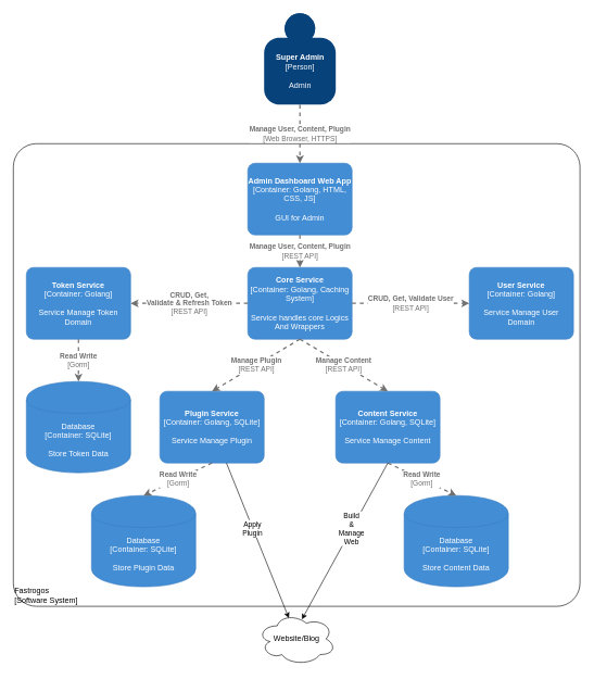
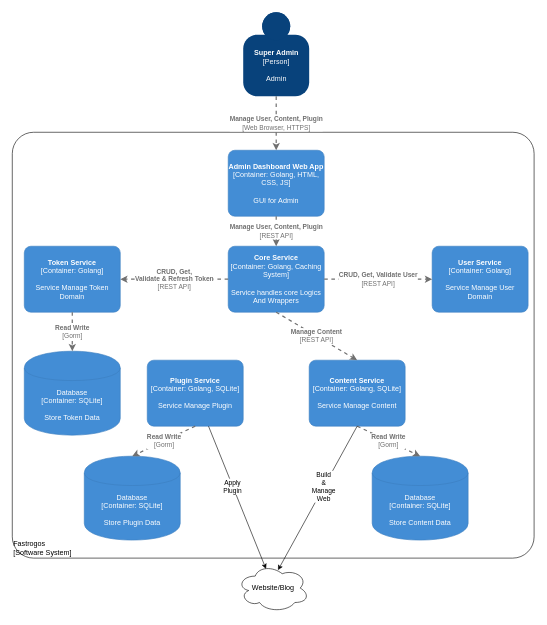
  <mxCell id="0" />
  <mxCell id="1" parent="0" />
  <mxCell id="2" value="&lt;div style=&quot;text-align: left&quot;&gt;Fastrogos&lt;/div&gt;&lt;div style=&quot;text-align: left&quot;&gt;[Software System]&lt;/div&gt;" style="rounded=1;whiteSpace=wrap;html=1;labelBackgroundColor=none;fillColor=#ffffff;fontColor=#000000;align=left;arcSize=5;strokeColor=#000000;verticalAlign=bottom;metaEdit=1;metaData={&quot;c4Type&quot;:{&quot;editable&quot;:false}};points=[[0.25,0,0],[0.5,0,0],[0.75,0,0],[1,0.25,0],[1,0.5,0],[1,0.75,0],[0.75,1,0],[0.5,1,0],[0.25,1,0],[0,0.75,0],[0,0.5,0],[0,0.25,0]];" parent="1" vertex="1"><mxGeometry x="20" y="220" width="870" height="710" as="geometry" /></mxCell>
  <mxCell id="3" value="&lt;b&gt;Super Admin&lt;/b&gt;&lt;div&gt;[Person]&lt;/div&gt;&lt;br&gt;&lt;div&gt;Admin&lt;/div&gt;" style="html=1;dashed=0;whitespace=wrap;fillColor=#08427b;strokeColor=none;fontColor=#ffffff;shape=mxgraph.c4.person;align=center;metaEdit=1;points=[[0.5,0,0],[1,0.5,0],[1,0.75,0],[0.75,1,0],[0.5,1,0],[0.25,1,0],[0,0.75,0],[0,0.5,0]];metaData={&quot;c4Type&quot;:{&quot;editable&quot;:false}};" parent="1" vertex="1"><mxGeometry x="405" y="20" width="110.0" height="140" as="geometry" /></mxCell>
  <mxCell id="4" value="&lt;b&gt;Admin Dashboard Web App&lt;/b&gt;&lt;div&gt;[Container: Golang, HTML, CSS, JS]&lt;/div&gt;&lt;br&gt;&lt;div&gt;GUI for Admin&lt;/div&gt;" style="rounded=1;whiteSpace=wrap;html=1;labelBackgroundColor=none;fillColor=#438DD5;fontColor=#ffffff;align=center;arcSize=10;strokeColor=#3C7FC0;metaEdit=1;metaData={&quot;c4Type&quot;:{&quot;editable&quot;:false}};points=[[0.25,0,0],[0.5,0,0],[0.75,0,0],[1,0.25,0],[1,0.5,0],[1,0.75,0],[0.75,1,0],[0.5,1,0],[0.25,1,0],[0,0.75,0],[0,0.5,0],[0,0.25,0]];" parent="1" vertex="1"><mxGeometry x="380" y="250" width="160" height="110.0" as="geometry" /></mxCell>
  <mxCell id="5" value="&lt;b&gt;Token Service&lt;/b&gt;&lt;div&gt;[Container: Golang]&lt;/div&gt;&lt;br&gt;&lt;div&gt;Service Manage Token Domain&lt;/div&gt;" style="rounded=1;whiteSpace=wrap;html=1;labelBackgroundColor=none;fillColor=#438DD5;fontColor=#ffffff;align=center;arcSize=10;strokeColor=#3C7FC0;metaEdit=1;metaData={&quot;c4Type&quot;:{&quot;editable&quot;:false}};points=[[0.25,0,0],[0.5,0,0],[0.75,0,0],[1,0.25,0],[1,0.5,0],[1,0.75,0],[0.75,1,0],[0.5,1,0],[0.25,1,0],[0,0.75,0],[0,0.5,0],[0,0.25,0]];" parent="1" vertex="1"><mxGeometry x="40" y="410" width="160" height="110.0" as="geometry" /></mxCell>
  <mxCell id="6" value="&lt;b&gt;User Service&lt;/b&gt;&lt;div&gt;[Container: Golang]&lt;/div&gt;&lt;br&gt;&lt;div&gt;Service Manage User Domain&lt;/div&gt;" style="rounded=1;whiteSpace=wrap;html=1;labelBackgroundColor=none;fillColor=#438DD5;fontColor=#ffffff;align=center;arcSize=10;strokeColor=#3C7FC0;metaEdit=1;metaData={&quot;c4Type&quot;:{&quot;editable&quot;:false}};points=[[0.25,0,0],[0.5,0,0],[0.75,0,0],[1,0.25,0],[1,0.5,0],[1,0.75,0],[0.75,1,0],[0.5,1,0],[0.25,1,0],[0,0.75,0],[0,0.5,0],[0,0.25,0]];" parent="1" vertex="1"><mxGeometry x="720" y="410" width="160" height="110.0" as="geometry" /></mxCell>
  <mxCell id="7" value="&lt;div style=&quot;text-align: left&quot;&gt;&lt;div style=&quot;text-align: center&quot;&gt;&lt;b&gt;Manage User, Content, Plugin&lt;/b&gt;&lt;/div&gt;&lt;div style=&quot;text-align: center&quot;&gt;[Web Browser, HTTPS]&lt;/div&gt;&lt;/div&gt;" style="edgeStyle=none;rounded=0;html=1;entryX=0.5;entryY=0;jettySize=auto;orthogonalLoop=1;strokeColor=#707070;strokeWidth=2;fontColor=#707070;jumpStyle=none;dashed=1;metaEdit=1;metaData={&quot;c4Type&quot;:{&quot;editable&quot;:false}};exitX=0.5;exitY=1;exitDx=0;exitDy=0;exitPerimeter=0;entryDx=0;entryDy=0;entryPerimeter=0;" parent="1" source="3" target="4" edge="1"><mxGeometry width="160" relative="1" as="geometry"><mxPoint x="400" y="330" as="sourcePoint" /><mxPoint x="560" y="330" as="targetPoint" /></mxGeometry></mxCell>
  <mxCell id="8" value="&lt;b&gt;Core Service&lt;/b&gt;&lt;div&gt;[Container: Golang, Caching System]&lt;/div&gt;&lt;br&gt;&lt;div&gt;Service handles core Logics And Wrappers&lt;/div&gt;" style="rounded=1;whiteSpace=wrap;html=1;labelBackgroundColor=none;fillColor=#438DD5;fontColor=#ffffff;align=center;arcSize=10;strokeColor=#3C7FC0;metaEdit=1;metaData={&quot;c4Type&quot;:{&quot;editable&quot;:false}};points=[[0.25,0,0],[0.5,0,0],[0.75,0,0],[1,0.25,0],[1,0.5,0],[1,0.75,0],[0.75,1,0],[0.5,1,0],[0.25,1,0],[0,0.75,0],[0,0.5,0],[0,0.25,0]];" parent="1" vertex="1"><mxGeometry x="380" y="410" width="160" height="110.0" as="geometry" /></mxCell>
  <mxCell id="9" value="&lt;div style=&quot;text-align: left&quot;&gt;&lt;div style=&quot;text-align: center&quot;&gt;&lt;b&gt;Manage User, Content, Plugin&lt;/b&gt;&lt;/div&gt;&lt;div style=&quot;text-align: center&quot;&gt;[REST API]&lt;/div&gt;&lt;/div&gt;" style="edgeStyle=none;rounded=0;html=1;entryX=0.5;entryY=0;jettySize=auto;orthogonalLoop=1;strokeColor=#707070;strokeWidth=2;fontColor=#707070;jumpStyle=none;dashed=1;metaEdit=1;metaData={&quot;c4Type&quot;:{&quot;editable&quot;:false}};exitX=0.5;exitY=1;exitDx=0;exitDy=0;exitPerimeter=0;entryDx=0;entryDy=0;entryPerimeter=0;" parent="1" source="4" target="8" edge="1"><mxGeometry width="160" relative="1" as="geometry"><mxPoint x="400" y="440" as="sourcePoint" /><mxPoint x="560" y="440" as="targetPoint" /></mxGeometry></mxCell>
  <mxCell id="10" value="&lt;div style=&quot;text-align: left&quot;&gt;&lt;div style=&quot;text-align: center&quot;&gt;&lt;b&gt;CRUD, Get,&#10;Validate &amp; Refresh Token&lt;/b&gt;&lt;/div&gt;&lt;div style=&quot;text-align: center&quot;&gt;[REST API]&lt;/div&gt;&lt;/div&gt;" style="edgeStyle=none;rounded=0;html=1;entryX=1;entryY=0.5;jettySize=auto;orthogonalLoop=1;strokeColor=#707070;strokeWidth=2;fontColor=#707070;jumpStyle=none;dashed=1;metaEdit=1;metaData={&quot;c4Type&quot;:{&quot;editable&quot;:false}};exitX=0;exitY=0.5;exitDx=0;exitDy=0;exitPerimeter=0;entryDx=0;entryDy=0;entryPerimeter=0;" parent="1" source="8" target="5" edge="1"><mxGeometry width="160" relative="1" as="geometry"><mxPoint x="400" y="440" as="sourcePoint" /><mxPoint x="560" y="440" as="targetPoint" /></mxGeometry></mxCell>
  <mxCell id="11" value="&lt;div style=&quot;text-align: left&quot;&gt;&lt;div style=&quot;text-align: center&quot;&gt;&lt;b&gt;CRUD, Get, Validate User&lt;/b&gt;&lt;/div&gt;&lt;div style=&quot;text-align: center&quot;&gt;[REST API]&lt;/div&gt;&lt;/div&gt;" style="edgeStyle=none;rounded=0;html=1;entryX=0;entryY=0.5;jettySize=auto;orthogonalLoop=1;strokeColor=#707070;strokeWidth=2;fontColor=#707070;jumpStyle=none;dashed=1;metaEdit=1;metaData={&quot;c4Type&quot;:{&quot;editable&quot;:false}};entryDx=0;entryDy=0;entryPerimeter=0;exitX=1;exitY=0.5;exitDx=0;exitDy=0;exitPerimeter=0;" parent="1" source="8" target="6" edge="1"><mxGeometry width="160" relative="1" as="geometry"><mxPoint x="400" y="440" as="sourcePoint" /><mxPoint x="560" y="440" as="targetPoint" /></mxGeometry></mxCell>
  <mxCell id="12" value="&lt;b&gt;Content Service&lt;/b&gt;&lt;div&gt;[Container: Golang, SQLite]&lt;/div&gt;&lt;br&gt;&lt;div&gt;Service Manage Content&lt;/div&gt;" style="rounded=1;whiteSpace=wrap;html=1;labelBackgroundColor=none;fillColor=#438DD5;fontColor=#ffffff;align=center;arcSize=10;strokeColor=#3C7FC0;metaEdit=1;metaData={&quot;c4Type&quot;:{&quot;editable&quot;:false}};points=[[0.25,0,0],[0.5,0,0],[0.75,0,0],[1,0.25,0],[1,0.5,0],[1,0.75,0],[0.75,1,0],[0.5,1,0],[0.25,1,0],[0,0.75,0],[0,0.5,0],[0,0.25,0]];" parent="1" vertex="1"><mxGeometry x="515" y="600" width="160" height="110.0" as="geometry" /></mxCell>
  <mxCell id="13" value="&lt;div style=&quot;text-align: left&quot;&gt;&lt;div style=&quot;text-align: center&quot;&gt;&lt;b&gt;Manage Content&lt;/b&gt;&lt;/div&gt;&lt;div style=&quot;text-align: center&quot;&gt;[REST API]&lt;/div&gt;&lt;/div&gt;" style="edgeStyle=none;rounded=0;html=1;entryX=0.5;entryY=0;jettySize=auto;orthogonalLoop=1;strokeColor=#707070;strokeWidth=2;fontColor=#707070;jumpStyle=none;dashed=1;metaEdit=1;metaData={&quot;c4Type&quot;:{&quot;editable&quot;:false}};entryDx=0;entryDy=0;entryPerimeter=0;exitX=0.5;exitY=1;exitDx=0;exitDy=0;exitPerimeter=0;" parent="1" source="8" target="12" edge="1"><mxGeometry width="160" relative="1" as="geometry"><mxPoint x="280" y="600" as="sourcePoint" /><mxPoint x="440" y="600" as="targetPoint" /></mxGeometry></mxCell>
  <mxCell id="14" value="&lt;b&gt;Plugin Service&lt;/b&gt;&lt;div&gt;[Container: Golang, SQLite]&lt;/div&gt;&lt;br&gt;&lt;div&gt;Service Manage Plugin&lt;/div&gt;" style="rounded=1;whiteSpace=wrap;html=1;labelBackgroundColor=none;fillColor=#438DD5;fontColor=#ffffff;align=center;arcSize=10;strokeColor=#3C7FC0;metaEdit=1;metaData={&quot;c4Type&quot;:{&quot;editable&quot;:false}};points=[[0.25,0,0],[0.5,0,0],[0.75,0,0],[1,0.25,0],[1,0.5,0],[1,0.75,0],[0.75,1,0],[0.5,1,0],[0.25,1,0],[0,0.75,0],[0,0.5,0],[0,0.25,0]];" parent="1" vertex="1"><mxGeometry x="245" y="600" width="160" height="110.0" as="geometry" /></mxCell>
- <mxCell id="15" value="&lt;div style=&quot;text-align: left&quot;&gt;&lt;div style=&quot;text-align: center&quot;&gt;&lt;b&gt;Manage Plugin&lt;/b&gt;&lt;/div&gt;&lt;div style=&quot;text-align: center&quot;&gt;[REST API]&lt;/div&gt;&lt;/div&gt;" style="edgeStyle=none;rounded=0;html=1;entryX=0.5;entryY=0;jettySize=auto;orthogonalLoop=1;strokeColor=#707070;strokeWidth=2;fontColor=#707070;jumpStyle=none;dashed=1;metaEdit=1;metaData={&quot;c4Type&quot;:{&quot;editable&quot;:false}};entryDx=0;entryDy=0;entryPerimeter=0;exitX=0.5;exitY=1;exitDx=0;exitDy=0;exitPerimeter=0;" parent="1" source="8" target="14" edge="1"><mxGeometry width="160" relative="1" as="geometry"><mxPoint x="470" y="530" as="sourcePoint" /><mxPoint x="589.96" y="610" as="targetPoint" /></mxGeometry></mxCell>
  <mxCell id="16" value="Database&lt;div&gt;[Container:&amp;nbsp;SQLite]&lt;/div&gt;&lt;br&gt;&lt;div&gt;Store Token Data&lt;/div&gt;" style="shape=cylinder;whiteSpace=wrap;html=1;boundedLbl=1;rounded=0;labelBackgroundColor=none;fillColor=#438DD5;fontSize=12;fontColor=#ffffff;align=center;strokeColor=#3C7FC0;metaEdit=1;points=[[0.5,0,0],[1,0.25,0],[1,0.5,0],[1,0.75,0],[0.5,1,0],[0,0.75,0],[0,0.5,0],[0,0.25,0]];metaData={&quot;c4Type&quot;:{&quot;editable&quot;:false}};" parent="1" vertex="1"><mxGeometry x="40" y="585" width="160" height="140" as="geometry" /></mxCell>
  <mxCell id="17" value="&lt;div style=&quot;text-align: left&quot;&gt;&lt;div style=&quot;text-align: center&quot;&gt;&lt;b&gt;Read Write&lt;/b&gt;&lt;/div&gt;&lt;div style=&quot;text-align: center&quot;&gt;[Gorm]&lt;/div&gt;&lt;/div&gt;" style="edgeStyle=none;rounded=0;html=1;jettySize=auto;orthogonalLoop=1;strokeColor=#707070;strokeWidth=2;fontColor=#707070;jumpStyle=none;dashed=1;metaEdit=1;metaData={&quot;c4Type&quot;:{&quot;editable&quot;:false}};exitX=0.5;exitY=1;exitDx=0;exitDy=0;exitPerimeter=0;entryX=0.5;entryY=0;entryDx=0;entryDy=0;entryPerimeter=0;" parent="1" source="5" target="16" edge="1"><mxGeometry width="160" relative="1" as="geometry"><mxPoint x="60" y="549.5" as="sourcePoint" /><mxPoint x="130" y="590" as="targetPoint" /></mxGeometry></mxCell>
  <mxCell id="18" value="Database&lt;div&gt;[Container:&amp;nbsp;SQLite]&lt;/div&gt;&lt;br&gt;&lt;div&gt;Store Plugin Data&lt;/div&gt;" style="shape=cylinder;whiteSpace=wrap;html=1;boundedLbl=1;rounded=0;labelBackgroundColor=none;fillColor=#438DD5;fontSize=12;fontColor=#ffffff;align=center;strokeColor=#3C7FC0;metaEdit=1;points=[[0.5,0,0],[1,0.25,0],[1,0.5,0],[1,0.75,0],[0.5,1,0],[0,0.75,0],[0,0.5,0],[0,0.25,0]];metaData={&quot;c4Type&quot;:{&quot;editable&quot;:false}};" parent="1" vertex="1"><mxGeometry x="140" y="760" width="160" height="140" as="geometry" /></mxCell>
  <mxCell id="19" value="&lt;div style=&quot;text-align: left&quot;&gt;&lt;div style=&quot;text-align: center&quot;&gt;&lt;b&gt;Read Write&lt;/b&gt;&lt;/div&gt;&lt;div style=&quot;text-align: center&quot;&gt;[Gorm]&lt;/div&gt;&lt;/div&gt;" style="edgeStyle=none;rounded=0;html=1;entryX=0.5;entryY=0;jettySize=auto;orthogonalLoop=1;strokeColor=#707070;strokeWidth=2;fontColor=#707070;jumpStyle=none;dashed=1;metaEdit=1;metaData={&quot;c4Type&quot;:{&quot;editable&quot;:false}};exitX=0.5;exitY=1;exitDx=0;exitDy=0;exitPerimeter=0;entryDx=0;entryDy=0;entryPerimeter=0;" parent="1" source="14" target="18" edge="1"><mxGeometry width="160" relative="1" as="geometry"><mxPoint x="325" y="770" as="sourcePoint" /><mxPoint x="485" y="770" as="targetPoint" /></mxGeometry></mxCell>
  <mxCell id="20" value="Database&lt;div&gt;[Container:&amp;nbsp;SQLite]&lt;/div&gt;&lt;br&gt;&lt;div&gt;Store Content Data&lt;/div&gt;" style="shape=cylinder;whiteSpace=wrap;html=1;boundedLbl=1;rounded=0;labelBackgroundColor=none;fillColor=#438DD5;fontSize=12;fontColor=#ffffff;align=center;strokeColor=#3C7FC0;metaEdit=1;points=[[0.5,0,0],[1,0.25,0],[1,0.5,0],[1,0.75,0],[0.5,1,0],[0,0.75,0],[0,0.5,0],[0,0.25,0]];metaData={&quot;c4Type&quot;:{&quot;editable&quot;:false}};" parent="1" vertex="1"><mxGeometry x="620" y="760" width="160" height="140" as="geometry" /></mxCell>
  <mxCell id="21" value="&lt;div style=&quot;text-align: left&quot;&gt;&lt;div style=&quot;text-align: center&quot;&gt;&lt;b&gt;Read Write&lt;/b&gt;&lt;/div&gt;&lt;div style=&quot;text-align: center&quot;&gt;[Gorm]&lt;/div&gt;&lt;/div&gt;" style="edgeStyle=none;rounded=0;html=1;entryX=0.5;entryY=0;jettySize=auto;orthogonalLoop=1;strokeColor=#707070;strokeWidth=2;fontColor=#707070;jumpStyle=none;dashed=1;metaEdit=1;metaData={&quot;c4Type&quot;:{&quot;editable&quot;:false}};exitX=0.5;exitY=1;exitDx=0;exitDy=0;exitPerimeter=0;entryDx=0;entryDy=0;entryPerimeter=0;" parent="1" source="12" target="20" edge="1"><mxGeometry width="160" relative="1" as="geometry"><mxPoint x="590" y="710" as="sourcePoint" /><mxPoint x="590" y="770" as="targetPoint" /></mxGeometry></mxCell>
  <mxCell id="22" value="Website/Blog" style="ellipse;shape=cloud;whiteSpace=wrap;html=1;" parent="1" vertex="1"><mxGeometry x="395" y="940" width="120" height="80" as="geometry" /></mxCell>
  <mxCell id="23" value="" style="endArrow=classic;html=1;entryX=0.4;entryY=0.1;entryDx=0;entryDy=0;entryPerimeter=0;" parent="1" source="14" target="22" edge="1"><mxGeometry width="50" height="50" relative="1" as="geometry"><mxPoint x="420" y="950" as="sourcePoint" /><mxPoint x="455" y="950" as="targetPoint" /></mxGeometry></mxCell>
  <mxCell id="24" value="Apply&lt;br&gt;Plugin" style="edgeLabel;html=1;align=center;verticalAlign=middle;resizable=0;points=[];" parent="23" vertex="1" connectable="0"><mxGeometry x="-0.161" y="-1" relative="1" as="geometry"><mxPoint as="offset" /></mxGeometry></mxCell>
  <mxCell id="25" value="" style="endArrow=classic;html=1;exitX=0.5;exitY=1;exitDx=0;exitDy=0;exitPerimeter=0;entryX=0.567;entryY=0.125;entryDx=0;entryDy=0;entryPerimeter=0;" parent="1" source="12" target="22" edge="1"><mxGeometry width="50" height="50" relative="1" as="geometry"><mxPoint x="359.237" y="720" as="sourcePoint" /><mxPoint x="460" y="960" as="targetPoint" /></mxGeometry></mxCell>
  <mxCell id="26" value="Build&lt;br&gt;&amp;amp;&lt;br&gt;Manage&lt;br&gt;Web" style="edgeLabel;html=1;align=center;verticalAlign=middle;resizable=0;points=[];" parent="25" vertex="1" connectable="0"><mxGeometry x="-0.161" y="-1" relative="1" as="geometry"><mxPoint as="offset" /></mxGeometry></mxCell>
